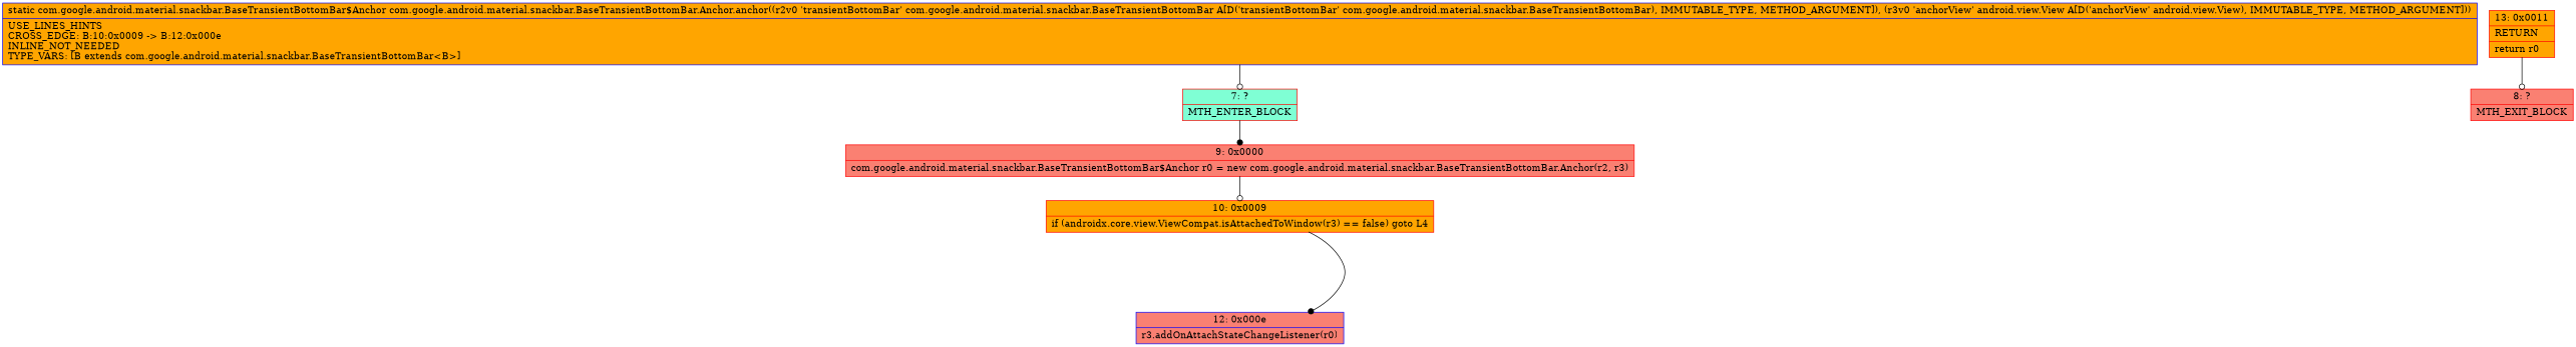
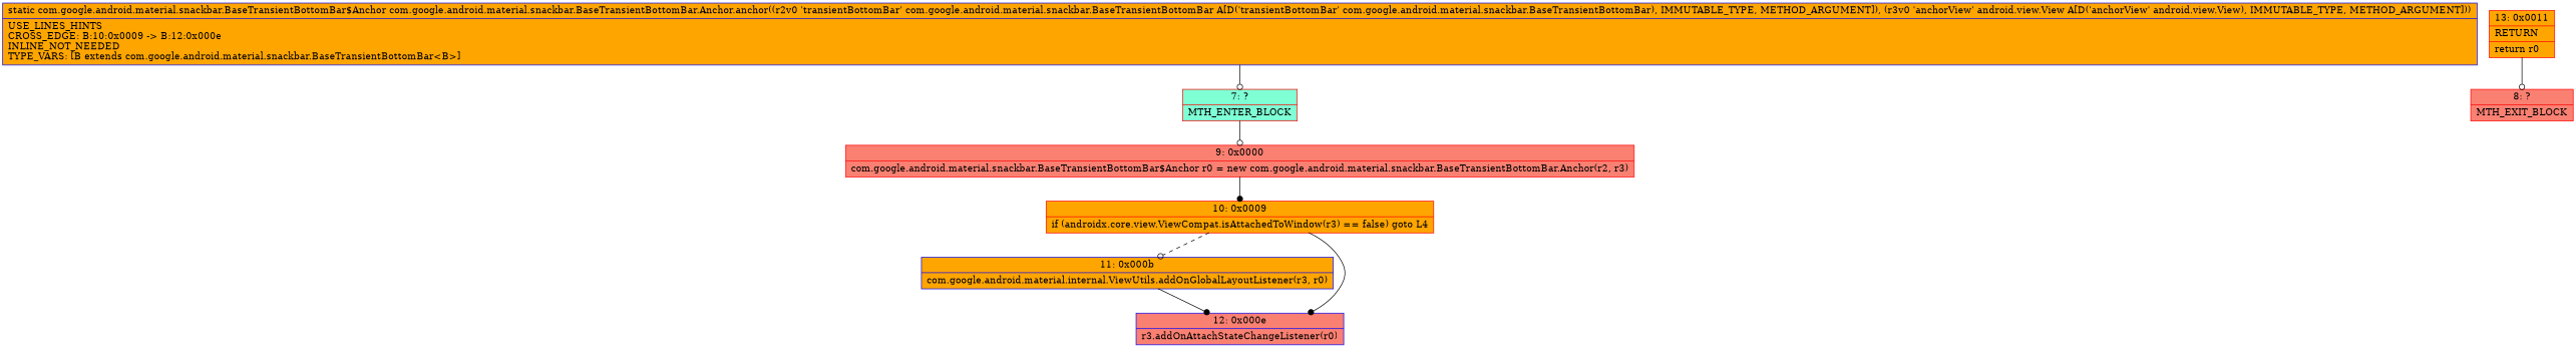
  digraph {
    node [color=red fillcolor=orange shape=record style=filled]
    edge [arrowhead=odot]
    n1 [fillcolor=aquamarine label="{7\:\ ?|MTH_ENTER_BLOCK\l}"]
    n2 [fillcolor=salmon label="{9\:\ 0x0000|com.google.android.material.snackbar.BaseTransientBottomBar$Anchor r0 = new com.google.android.material.snackbar.BaseTransientBottomBar.Anchor(r2, r3)\l}"]
    n3 [label="{10\:\ 0x0009|if (androidx.core.view.ViewCompat.isAttachedToWindow(r3) == false) goto L4\l}"]
+   n4 [color=blue label="{11\:\ 0x000b|com.google.android.material.internal.ViewUtils.addOnGlobalLayoutListener(r3, r0)\l}"]
    n5 [color=blue fillcolor=salmon label="{12\:\ 0x000e|r3.addOnAttachStateChangeListener(r0)\l}"]
    n6 [label="{13\:\ 0x0011|RETURN\l|return r0\l}"]
    n7 [fillcolor=salmon label="{8\:\ ?|MTH_EXIT_BLOCK\l}"]
    n8 [color=blue label="{static com.google.android.material.snackbar.BaseTransientBottomBar$Anchor com.google.android.material.snackbar.BaseTransientBottomBar.Anchor.anchor((r2v0 'transientBottomBar' com.google.android.material.snackbar.BaseTransientBottomBar A[D('transientBottomBar' com.google.android.material.snackbar.BaseTransientBottomBar), IMMUTABLE_TYPE, METHOD_ARGUMENT]), (r3v0 'anchorView' android.view.View A[D('anchorView' android.view.View), IMMUTABLE_TYPE, METHOD_ARGUMENT]))  | USE_LINES_HINTS\lCROSS_EDGE: B:10:0x0009 \-\> B:12:0x000e\lINLINE_NOT_NEEDED\lTYPE_VARS: [B extends com.google.android.material.snackbar.BaseTransientBottomBar\<B\>]\l}"]
-   n1 -> n2 [arrowhead=dot]
-   n2 -> n3
+   n1 -> n2
+   n2 -> n3 [arrowhead=dot]
+   n3 -> n4 [style=dashed]
    n3 -> n5 [arrowhead=dot]
+   n4 -> n5 [arrowhead=dot]
    n6 -> n7
    n8 -> n1
  }
